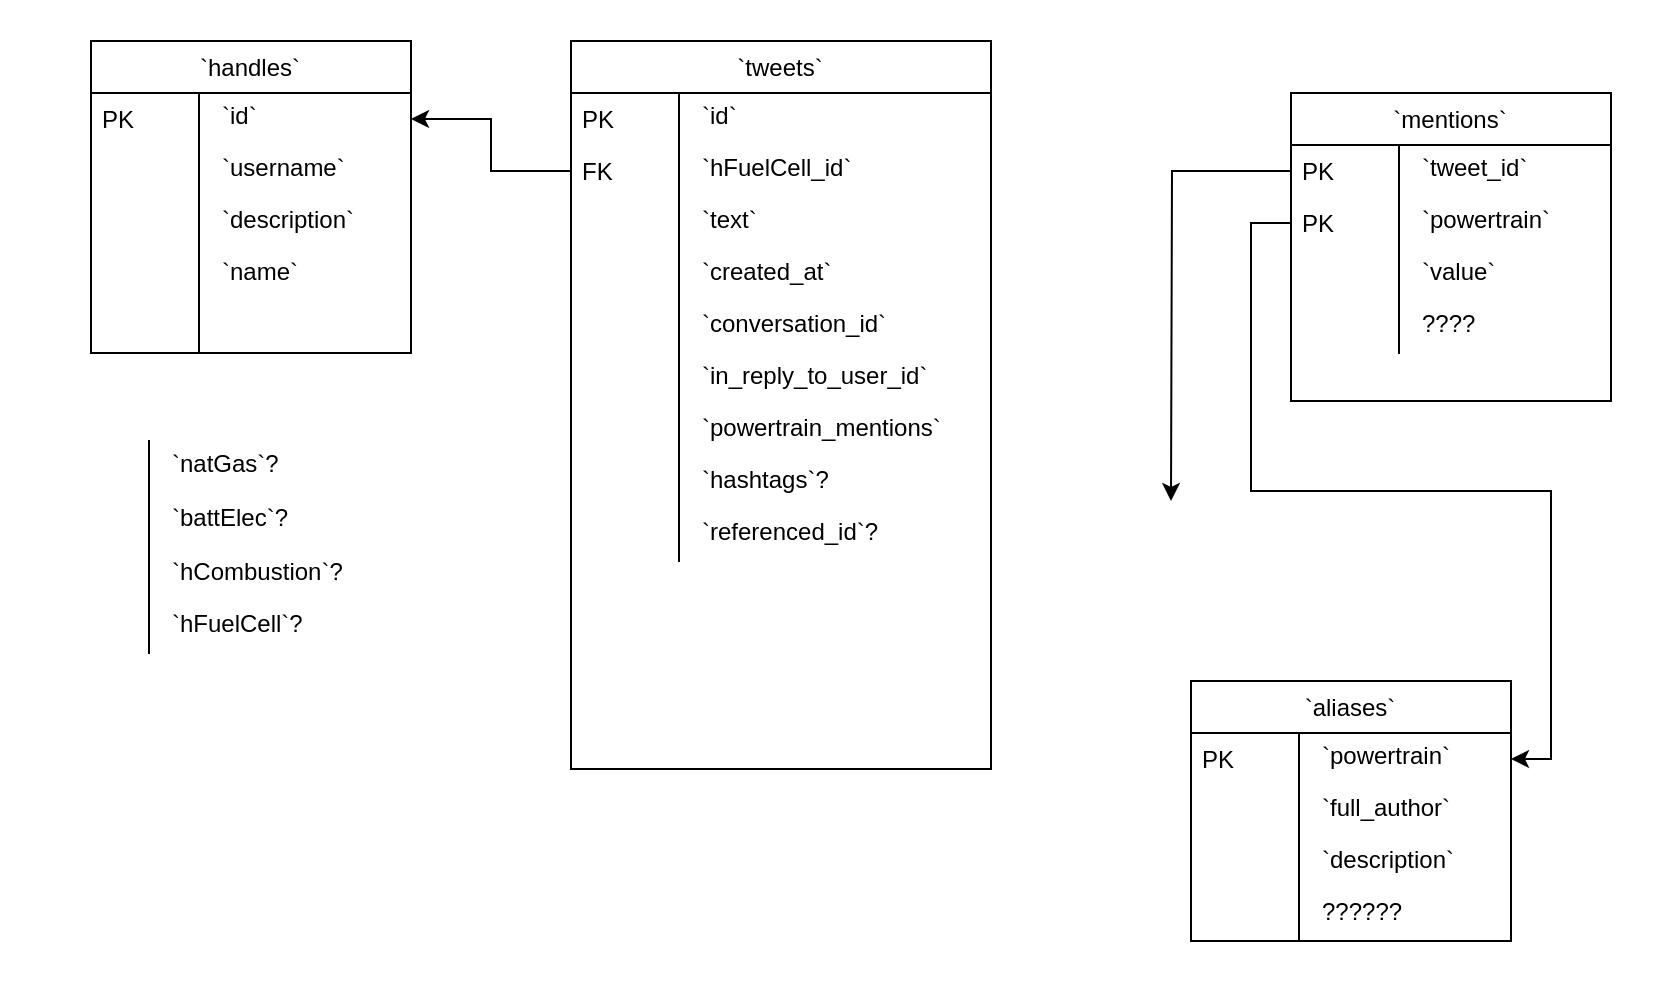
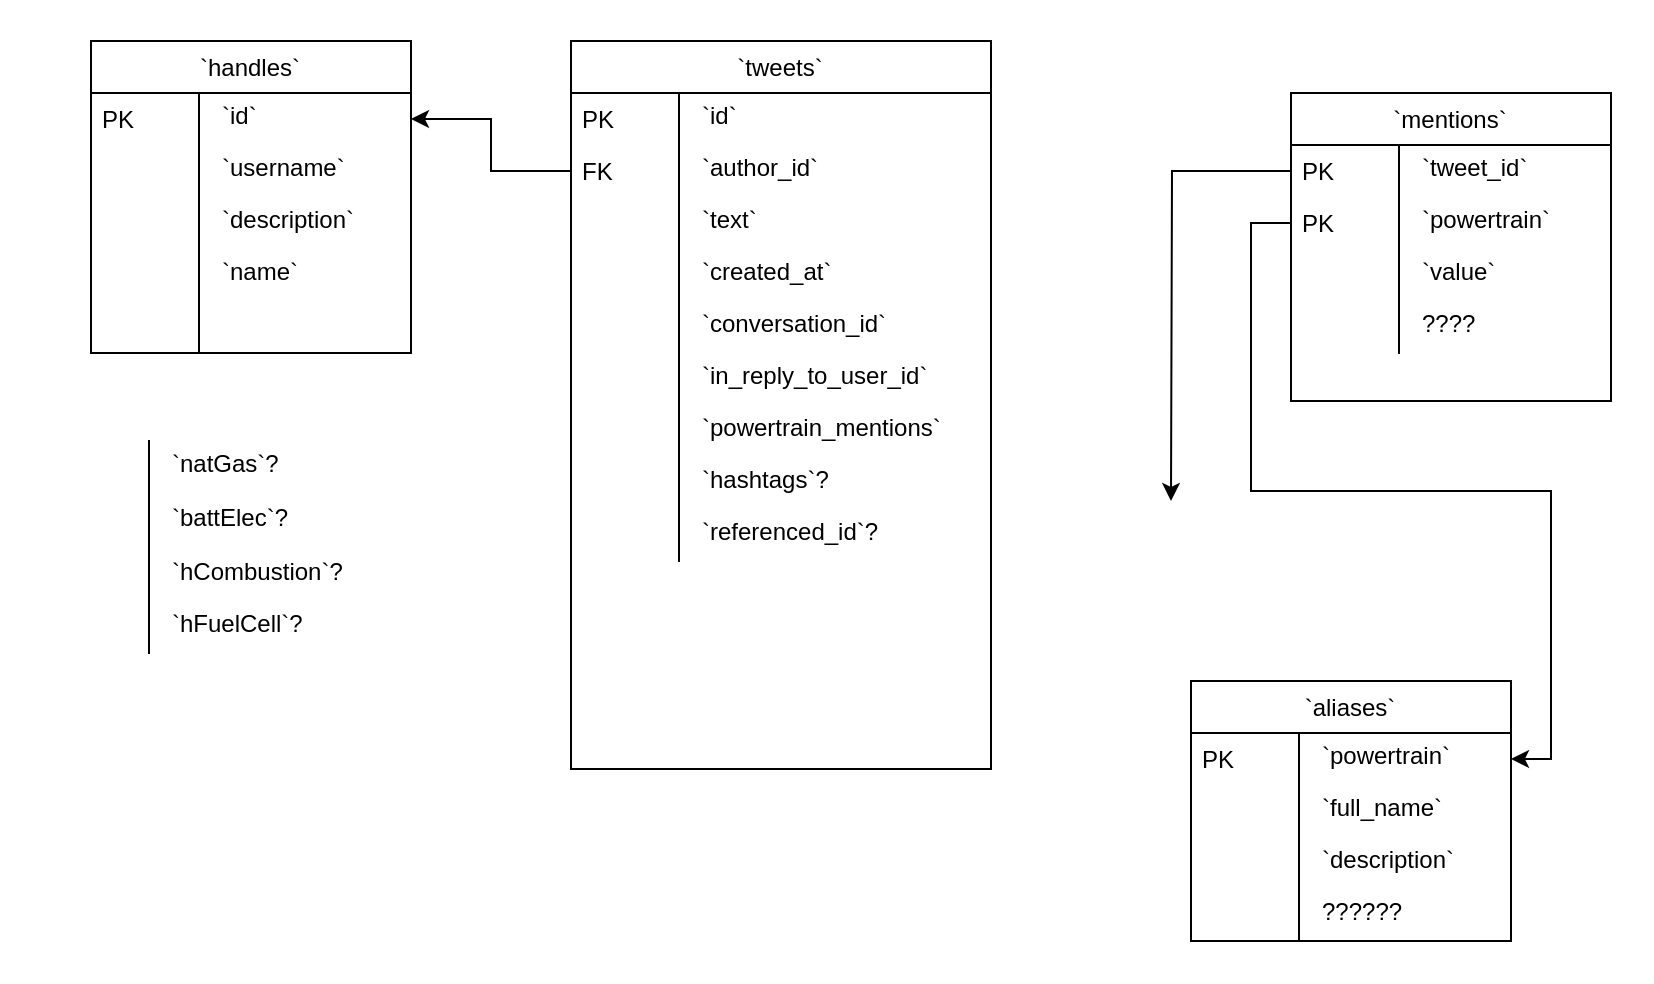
  <mxCell id="0" />
  <mxCell id="1" parent="0" />
  <mxCell id="2" value="`handles`" style="swimlane;fontStyle=0;childLayout=stackLayout;horizontal=1;startSize=26;fillColor=default;horizontalStack=0;resizeParent=1;resizeLast=0;collapsible=1;marginBottom=0;swimlaneFillColor=default;align=center;" parent="1" vertex="1"><mxGeometry x="45" y="20" width="160" height="156" as="geometry" /></mxCell>
  <mxCell id="3" value="`id`" style="shape=partialRectangle;top=0;left=0;right=0;bottom=0;align=left;verticalAlign=top;spacingTop=-2;fillColor=none;spacingLeft=64;spacingRight=4;overflow=hidden;rotatable=0;points=[[0,0.5],[1,0.5]];portConstraint=eastwest;dropTarget=0;" parent="2" vertex="1"><mxGeometry y="26" width="160" height="26" as="geometry" /></mxCell>
  <mxCell id="4" value="PK" style="shape=partialRectangle;top=0;left=0;bottom=0;fillColor=none;align=left;verticalAlign=middle;spacingLeft=4;spacingRight=4;overflow=hidden;rotatable=180;points=[];portConstraint=eastwest;part=1;" parent="3" vertex="1" connectable="0"><mxGeometry width="54" height="26" as="geometry" /></mxCell>
  <mxCell id="5" value="`username`" style="shape=partialRectangle;top=0;left=0;right=0;bottom=0;align=left;verticalAlign=top;spacingTop=-2;fillColor=none;spacingLeft=64;spacingRight=4;overflow=hidden;rotatable=0;points=[[0,0.5],[1,0.5]];portConstraint=eastwest;dropTarget=0;" parent="2" vertex="1"><mxGeometry y="52" width="160" height="26" as="geometry" /></mxCell>
  <mxCell id="6" value="" style="shape=partialRectangle;top=0;left=0;bottom=0;fillColor=none;align=left;verticalAlign=middle;spacingLeft=4;spacingRight=4;overflow=hidden;rotatable=180;points=[];portConstraint=eastwest;part=1;" parent="5" vertex="1" connectable="0"><mxGeometry width="54" height="26" as="geometry" /></mxCell>
  <mxCell id="7" value="`description`" style="shape=partialRectangle;top=0;left=0;right=0;bottom=0;align=left;verticalAlign=top;spacingTop=-2;fillColor=none;spacingLeft=64;spacingRight=4;overflow=hidden;rotatable=0;points=[[0,0.5],[1,0.5]];portConstraint=eastwest;dropTarget=0;" parent="2" vertex="1"><mxGeometry y="78" width="160" height="26" as="geometry" /></mxCell>
  <mxCell id="8" value="" style="shape=partialRectangle;top=0;left=0;bottom=0;fillColor=none;align=left;verticalAlign=middle;spacingLeft=4;spacingRight=4;overflow=hidden;rotatable=180;points=[];portConstraint=eastwest;part=1;" parent="7" vertex="1" connectable="0"><mxGeometry width="54" height="26" as="geometry" /></mxCell>
  <mxCell id="9" value="`name`" style="shape=partialRectangle;top=0;left=0;right=0;bottom=0;align=left;verticalAlign=top;spacingTop=-2;fillColor=none;spacingLeft=64;spacingRight=4;overflow=hidden;rotatable=0;points=[[0,0.5],[1,0.5]];portConstraint=eastwest;dropTarget=0;" parent="2" vertex="1"><mxGeometry y="104" width="160" height="26" as="geometry" /></mxCell>
  <mxCell id="10" value="" style="shape=partialRectangle;top=0;left=0;bottom=0;fillColor=none;align=left;verticalAlign=middle;spacingLeft=4;spacingRight=4;overflow=hidden;rotatable=180;points=[];portConstraint=eastwest;part=1;" parent="9" vertex="1" connectable="0"><mxGeometry width="54" height="26" as="geometry" /></mxCell>
  <mxCell id="11" value="" style="shape=partialRectangle;top=0;left=0;right=0;bottom=0;align=left;verticalAlign=top;spacingTop=-2;fillColor=none;spacingLeft=64;spacingRight=4;overflow=hidden;rotatable=0;points=[[0,0.5],[1,0.5]];portConstraint=eastwest;dropTarget=0;" parent="2" vertex="1"><mxGeometry y="130" width="160" height="26" as="geometry" /></mxCell>
  <mxCell id="12" value="" style="shape=partialRectangle;top=0;left=0;bottom=0;fillColor=none;align=left;verticalAlign=middle;spacingLeft=4;spacingRight=4;overflow=hidden;rotatable=180;points=[];portConstraint=eastwest;part=1;" parent="11" vertex="1" connectable="0"><mxGeometry width="54" height="26" as="geometry" /></mxCell>
  <mxCell id="13" value="`tweets`" style="swimlane;fontStyle=0;childLayout=stackLayout;horizontal=1;startSize=26;fillColor=default;horizontalStack=0;resizeParent=1;resizeLast=0;collapsible=1;marginBottom=0;swimlaneFillColor=default;align=center;" parent="1" vertex="1"><mxGeometry x="285" y="20" width="210" height="364" as="geometry" /></mxCell>
  <mxCell id="14" value="`id`" style="shape=partialRectangle;top=0;left=0;right=0;bottom=0;align=left;verticalAlign=top;spacingTop=-2;fillColor=none;spacingLeft=64;spacingRight=4;overflow=hidden;rotatable=0;points=[[0,0.5],[1,0.5]];portConstraint=eastwest;dropTarget=0;" parent="13" vertex="1"><mxGeometry y="26" width="210" height="26" as="geometry" /></mxCell>
  <mxCell id="15" value="PK" style="shape=partialRectangle;top=0;left=0;bottom=0;fillColor=none;align=left;verticalAlign=middle;spacingLeft=4;spacingRight=4;overflow=hidden;rotatable=180;points=[];portConstraint=eastwest;part=1;" parent="14" vertex="1" connectable="0"><mxGeometry width="54" height="26" as="geometry" /></mxCell>
- <mxCell id="16" value="`hFuelCell_id`" style="shape=partialRectangle;top=0;left=0;right=0;bottom=0;align=left;verticalAlign=top;spacingTop=-2;fillColor=none;spacingLeft=64;spacingRight=4;overflow=hidden;rotatable=0;points=[[0,0.5],[1,0.5]];portConstraint=eastwest;dropTarget=0;" parent="13" vertex="1"><mxGeometry y="52" width="210" height="26" as="geometry" /></mxCell>
+ <mxCell id="16" value="`author_id`" style="shape=partialRectangle;top=0;left=0;right=0;bottom=0;align=left;verticalAlign=top;spacingTop=-2;fillColor=none;spacingLeft=64;spacingRight=4;overflow=hidden;rotatable=0;points=[[0,0.5],[1,0.5]];portConstraint=eastwest;dropTarget=0;" parent="13" vertex="1"><mxGeometry y="52" width="210" height="26" as="geometry" /></mxCell>
  <mxCell id="17" value="FK" style="shape=partialRectangle;top=0;left=0;bottom=0;fillColor=none;align=left;verticalAlign=middle;spacingLeft=4;spacingRight=4;overflow=hidden;rotatable=180;points=[];portConstraint=eastwest;part=1;" parent="16" vertex="1" connectable="0"><mxGeometry width="54" height="26" as="geometry" /></mxCell>
  <mxCell id="18" value="`text`" style="shape=partialRectangle;top=0;left=0;right=0;bottom=0;align=left;verticalAlign=top;spacingTop=-2;fillColor=none;spacingLeft=64;spacingRight=4;overflow=hidden;rotatable=0;points=[[0,0.5],[1,0.5]];portConstraint=eastwest;dropTarget=0;" parent="13" vertex="1"><mxGeometry y="78" width="210" height="26" as="geometry" /></mxCell>
  <mxCell id="19" value="" style="shape=partialRectangle;top=0;left=0;bottom=0;fillColor=none;align=left;verticalAlign=middle;spacingLeft=4;spacingRight=4;overflow=hidden;rotatable=180;points=[];portConstraint=eastwest;part=1;" parent="18" vertex="1" connectable="0"><mxGeometry width="54" height="26" as="geometry" /></mxCell>
  <mxCell id="20" value="`created_at`" style="shape=partialRectangle;top=0;left=0;right=0;bottom=0;align=left;verticalAlign=top;spacingTop=-2;fillColor=none;spacingLeft=64;spacingRight=4;overflow=hidden;rotatable=0;points=[[0,0.5],[1,0.5]];portConstraint=eastwest;dropTarget=0;" parent="13" vertex="1"><mxGeometry y="104" width="210" height="26" as="geometry" /></mxCell>
  <mxCell id="21" value="" style="shape=partialRectangle;top=0;left=0;bottom=0;fillColor=none;align=left;verticalAlign=middle;spacingLeft=4;spacingRight=4;overflow=hidden;rotatable=180;points=[];portConstraint=eastwest;part=1;" parent="20" vertex="1" connectable="0"><mxGeometry width="54" height="26" as="geometry" /></mxCell>
  <mxCell id="22" value="`conversation_id`" style="shape=partialRectangle;top=0;left=0;right=0;bottom=0;align=left;verticalAlign=top;spacingTop=-2;fillColor=none;spacingLeft=64;spacingRight=4;overflow=hidden;rotatable=0;points=[[0,0.5],[1,0.5]];portConstraint=eastwest;dropTarget=0;" parent="13" vertex="1"><mxGeometry y="130" width="210" height="26" as="geometry" /></mxCell>
  <mxCell id="23" value="" style="shape=partialRectangle;top=0;left=0;bottom=0;fillColor=none;align=left;verticalAlign=middle;spacingLeft=4;spacingRight=4;overflow=hidden;rotatable=180;points=[];portConstraint=eastwest;part=1;" parent="22" vertex="1" connectable="0"><mxGeometry width="54" height="26" as="geometry" /></mxCell>
  <mxCell id="24" value="`in_reply_to_user_id`" style="shape=partialRectangle;top=0;left=0;right=0;bottom=0;align=left;verticalAlign=top;spacingTop=-2;fillColor=none;spacingLeft=64;spacingRight=4;overflow=hidden;rotatable=0;points=[[0,0.5],[1,0.5]];portConstraint=eastwest;dropTarget=0;" parent="13" vertex="1"><mxGeometry y="156" width="210" height="26" as="geometry" /></mxCell>
  <mxCell id="25" value="" style="shape=partialRectangle;top=0;left=0;bottom=0;fillColor=none;align=left;verticalAlign=middle;spacingLeft=4;spacingRight=4;overflow=hidden;rotatable=180;points=[];portConstraint=eastwest;part=1;" parent="24" vertex="1" connectable="0"><mxGeometry width="54" height="26" as="geometry" /></mxCell>
  <mxCell id="26" value="`powertrain_mentions`" style="shape=partialRectangle;top=0;left=0;right=0;bottom=0;align=left;verticalAlign=top;spacingTop=-2;fillColor=none;spacingLeft=64;spacingRight=4;overflow=hidden;rotatable=0;points=[[0,0.5],[1,0.5]];portConstraint=eastwest;dropTarget=0;" parent="13" vertex="1"><mxGeometry y="182" width="210" height="26" as="geometry" /></mxCell>
  <mxCell id="27" value="" style="shape=partialRectangle;top=0;left=0;bottom=0;fillColor=none;align=left;verticalAlign=middle;spacingLeft=4;spacingRight=4;overflow=hidden;rotatable=180;points=[];portConstraint=eastwest;part=1;" parent="26" vertex="1" connectable="0"><mxGeometry width="54" height="26" as="geometry" /></mxCell>
  <mxCell id="28" value="`hashtags`?" style="shape=partialRectangle;top=0;left=0;right=0;bottom=0;align=left;verticalAlign=top;spacingTop=-2;fillColor=none;spacingLeft=64;spacingRight=4;overflow=hidden;rotatable=0;points=[[0,0.5],[1,0.5]];portConstraint=eastwest;dropTarget=0;" parent="13" vertex="1"><mxGeometry y="208" width="210" height="26" as="geometry" /></mxCell>
  <mxCell id="29" value="" style="shape=partialRectangle;top=0;left=0;bottom=0;fillColor=none;align=left;verticalAlign=middle;spacingLeft=4;spacingRight=4;overflow=hidden;rotatable=180;points=[];portConstraint=eastwest;part=1;" parent="28" vertex="1" connectable="0"><mxGeometry width="54" height="26" as="geometry" /></mxCell>
  <mxCell id="30" value="`referenced_id`?" style="shape=partialRectangle;top=0;left=0;right=0;bottom=0;align=left;verticalAlign=top;spacingTop=-2;fillColor=none;spacingLeft=64;spacingRight=4;overflow=hidden;rotatable=0;points=[[0,0.5],[1,0.5]];portConstraint=eastwest;dropTarget=0;" parent="13" vertex="1"><mxGeometry y="234" width="210" height="26" as="geometry" /></mxCell>
  <mxCell id="31" value="" style="shape=partialRectangle;top=0;left=0;bottom=0;fillColor=none;align=left;verticalAlign=middle;spacingLeft=4;spacingRight=4;overflow=hidden;rotatable=180;points=[];portConstraint=eastwest;part=1;" parent="30" vertex="1" connectable="0"><mxGeometry width="54" height="26" as="geometry" /></mxCell>
  <mxCell id="32" style="edgeStyle=orthogonalEdgeStyle;rounded=0;orthogonalLoop=1;jettySize=auto;html=1;" parent="1" source="16" target="3" edge="1"><mxGeometry relative="1" as="geometry" /></mxCell>
  <mxCell id="33" value="`mentions`" style="swimlane;fontStyle=0;childLayout=stackLayout;horizontal=1;startSize=26;fillColor=default;horizontalStack=0;resizeParent=1;resizeLast=0;collapsible=1;marginBottom=0;swimlaneFillColor=default;align=center;" parent="1" vertex="1"><mxGeometry x="645" y="46" width="160" height="154" as="geometry" /></mxCell>
  <mxCell id="34" value="`tweet_id`" style="shape=partialRectangle;top=0;left=0;right=0;bottom=0;align=left;verticalAlign=top;spacingTop=-2;fillColor=none;spacingLeft=64;spacingRight=4;overflow=hidden;rotatable=0;points=[[0,0.5],[1,0.5]];portConstraint=eastwest;dropTarget=0;" parent="33" vertex="1"><mxGeometry y="26" width="160" height="26" as="geometry" /></mxCell>
  <mxCell id="35" value="PK" style="shape=partialRectangle;top=0;left=0;bottom=0;fillColor=none;align=left;verticalAlign=middle;spacingLeft=4;spacingRight=4;overflow=hidden;rotatable=180;points=[];portConstraint=eastwest;part=1;" parent="34" vertex="1" connectable="0"><mxGeometry width="54" height="26" as="geometry" /></mxCell>
  <mxCell id="36" value="`powertrain`" style="shape=partialRectangle;top=0;left=0;right=0;bottom=0;align=left;verticalAlign=top;spacingTop=-2;fillColor=none;spacingLeft=64;spacingRight=4;overflow=hidden;rotatable=0;points=[[0,0.5],[1,0.5]];portConstraint=eastwest;dropTarget=0;" parent="33" vertex="1"><mxGeometry y="52" width="160" height="26" as="geometry" /></mxCell>
  <mxCell id="37" value="PK" style="shape=partialRectangle;top=0;left=0;bottom=0;fillColor=none;align=left;verticalAlign=middle;spacingLeft=4;spacingRight=4;overflow=hidden;rotatable=180;points=[];portConstraint=eastwest;part=1;" parent="36" vertex="1" connectable="0"><mxGeometry width="54" height="26" as="geometry" /></mxCell>
  <mxCell id="38" value="`value`" style="shape=partialRectangle;top=0;left=0;right=0;bottom=0;align=left;verticalAlign=top;spacingTop=-2;fillColor=none;spacingLeft=64;spacingRight=4;overflow=hidden;rotatable=0;points=[[0,0.5],[1,0.5]];portConstraint=eastwest;dropTarget=0;" parent="33" vertex="1"><mxGeometry y="78" width="160" height="26" as="geometry" /></mxCell>
  <mxCell id="39" value="" style="shape=partialRectangle;top=0;left=0;bottom=0;fillColor=none;align=left;verticalAlign=middle;spacingLeft=4;spacingRight=4;overflow=hidden;rotatable=180;points=[];portConstraint=eastwest;part=1;" parent="38" vertex="1" connectable="0"><mxGeometry width="54" height="26" as="geometry" /></mxCell>
  <mxCell id="40" value="????" style="shape=partialRectangle;top=0;left=0;right=0;bottom=0;align=left;verticalAlign=top;spacingTop=-2;fillColor=none;spacingLeft=64;spacingRight=4;overflow=hidden;rotatable=0;points=[[0,0.5],[1,0.5]];portConstraint=eastwest;dropTarget=0;" parent="33" vertex="1"><mxGeometry y="104" width="160" height="26" as="geometry" /></mxCell>
  <mxCell id="41" value="" style="shape=partialRectangle;top=0;left=0;bottom=0;fillColor=none;align=left;verticalAlign=middle;spacingLeft=4;spacingRight=4;overflow=hidden;rotatable=180;points=[];portConstraint=eastwest;part=1;" parent="40" vertex="1" connectable="0"><mxGeometry width="54" height="26" as="geometry" /></mxCell>
  <mxCell id="42" style="edgeStyle=orthogonalEdgeStyle;rounded=0;orthogonalLoop=1;jettySize=auto;html=1;" parent="1" source="34" edge="1"><mxGeometry relative="1" as="geometry"><mxPoint x="585" y="250" as="targetPoint" /></mxGeometry></mxCell>
  <mxCell id="43" value="`aliases`" style="swimlane;fontStyle=0;childLayout=stackLayout;horizontal=1;startSize=26;fillColor=default;horizontalStack=0;resizeParent=1;resizeLast=0;collapsible=1;marginBottom=0;swimlaneFillColor=default;align=center;" parent="1" vertex="1"><mxGeometry x="595" y="340" width="160" height="130" as="geometry" /></mxCell>
  <mxCell id="44" value="`powertrain`" style="shape=partialRectangle;top=0;left=0;right=0;bottom=0;align=left;verticalAlign=top;spacingTop=-2;fillColor=none;spacingLeft=64;spacingRight=4;overflow=hidden;rotatable=0;points=[[0,0.5],[1,0.5]];portConstraint=eastwest;dropTarget=0;" parent="43" vertex="1"><mxGeometry y="26" width="160" height="26" as="geometry" /></mxCell>
  <mxCell id="45" value="PK" style="shape=partialRectangle;top=0;left=0;bottom=0;fillColor=none;align=left;verticalAlign=middle;spacingLeft=4;spacingRight=4;overflow=hidden;rotatable=180;points=[];portConstraint=eastwest;part=1;" parent="44" vertex="1" connectable="0"><mxGeometry width="54" height="26" as="geometry" /></mxCell>
- <mxCell id="46" value="`full_author`" style="shape=partialRectangle;top=0;left=0;right=0;bottom=0;align=left;verticalAlign=top;spacingTop=-2;fillColor=none;spacingLeft=64;spacingRight=4;overflow=hidden;rotatable=0;points=[[0,0.5],[1,0.5]];portConstraint=eastwest;dropTarget=0;" parent="43" vertex="1"><mxGeometry y="52" width="160" height="26" as="geometry" /></mxCell>
+ <mxCell id="46" value="`full_name`" style="shape=partialRectangle;top=0;left=0;right=0;bottom=0;align=left;verticalAlign=top;spacingTop=-2;fillColor=none;spacingLeft=64;spacingRight=4;overflow=hidden;rotatable=0;points=[[0,0.5],[1,0.5]];portConstraint=eastwest;dropTarget=0;" parent="43" vertex="1"><mxGeometry y="52" width="160" height="26" as="geometry" /></mxCell>
  <mxCell id="47" value="" style="shape=partialRectangle;top=0;left=0;bottom=0;fillColor=none;align=left;verticalAlign=middle;spacingLeft=4;spacingRight=4;overflow=hidden;rotatable=180;points=[];portConstraint=eastwest;part=1;" parent="46" vertex="1" connectable="0"><mxGeometry width="54" height="26" as="geometry" /></mxCell>
  <mxCell id="48" value="`description`" style="shape=partialRectangle;top=0;left=0;right=0;bottom=0;align=left;verticalAlign=top;spacingTop=-2;fillColor=none;spacingLeft=64;spacingRight=4;overflow=hidden;rotatable=0;points=[[0,0.5],[1,0.5]];portConstraint=eastwest;dropTarget=0;" parent="43" vertex="1"><mxGeometry y="78" width="160" height="26" as="geometry" /></mxCell>
  <mxCell id="49" value="" style="shape=partialRectangle;top=0;left=0;bottom=0;fillColor=none;align=left;verticalAlign=middle;spacingLeft=4;spacingRight=4;overflow=hidden;rotatable=180;points=[];portConstraint=eastwest;part=1;" parent="48" vertex="1" connectable="0"><mxGeometry width="54" height="26" as="geometry" /></mxCell>
  <mxCell id="50" value="??????" style="shape=partialRectangle;top=0;left=0;right=0;bottom=0;align=left;verticalAlign=top;spacingTop=-2;fillColor=none;spacingLeft=64;spacingRight=4;overflow=hidden;rotatable=0;points=[[0,0.5],[1,0.5]];portConstraint=eastwest;dropTarget=0;" parent="43" vertex="1"><mxGeometry y="104" width="160" height="26" as="geometry" /></mxCell>
  <mxCell id="51" value="" style="shape=partialRectangle;top=0;left=0;bottom=0;fillColor=none;align=left;verticalAlign=middle;spacingLeft=4;spacingRight=4;overflow=hidden;rotatable=180;points=[];portConstraint=eastwest;part=1;" parent="50" vertex="1" connectable="0"><mxGeometry width="54" height="26" as="geometry" /></mxCell>
  <mxCell id="52" style="edgeStyle=orthogonalEdgeStyle;rounded=0;orthogonalLoop=1;jettySize=auto;html=1;" parent="1" source="36" target="44" edge="1"><mxGeometry relative="1" as="geometry" /></mxCell>
  <mxCell id="53" value="`battElec`?" style="shape=partialRectangle;top=0;left=0;right=0;bottom=0;align=left;verticalAlign=top;spacingTop=-2;fillColor=none;spacingLeft=64;spacingRight=4;overflow=hidden;rotatable=0;points=[[0,0.5],[1,0.5]];portConstraint=eastwest;dropTarget=0;" parent="1" vertex="1"><mxGeometry x="20" y="247" width="210" height="26" as="geometry" /></mxCell>
  <mxCell id="54" value="" style="shape=partialRectangle;top=0;left=0;bottom=0;fillColor=none;align=left;verticalAlign=middle;spacingLeft=4;spacingRight=4;overflow=hidden;rotatable=180;points=[];portConstraint=eastwest;part=1;" parent="53" vertex="1" connectable="0"><mxGeometry width="54" height="26" as="geometry" /></mxCell>
  <mxCell id="55" value="`hFuelCell`?" style="shape=partialRectangle;top=0;left=0;right=0;bottom=0;align=left;verticalAlign=top;spacingTop=-2;fillColor=none;spacingLeft=64;spacingRight=4;overflow=hidden;rotatable=0;points=[[0,0.5],[1,0.5]];portConstraint=eastwest;dropTarget=0;" parent="1" vertex="1"><mxGeometry x="20" y="300" width="210" height="26" as="geometry" /></mxCell>
  <mxCell id="56" value="" style="shape=partialRectangle;top=0;left=0;bottom=0;fillColor=none;align=left;verticalAlign=middle;spacingLeft=4;spacingRight=4;overflow=hidden;rotatable=180;points=[];portConstraint=eastwest;part=1;" parent="55" vertex="1" connectable="0"><mxGeometry width="54" height="26" as="geometry" /></mxCell>
  <mxCell id="57" value="`hCombustion`?" style="shape=partialRectangle;top=0;left=0;right=0;bottom=0;align=left;verticalAlign=top;spacingTop=-2;fillColor=none;spacingLeft=64;spacingRight=4;overflow=hidden;rotatable=0;points=[[0,0.5],[1,0.5]];portConstraint=eastwest;dropTarget=0;" parent="1" vertex="1"><mxGeometry x="20" y="274" width="210" height="26" as="geometry" /></mxCell>
  <mxCell id="58" value="" style="shape=partialRectangle;top=0;left=0;bottom=0;fillColor=none;align=left;verticalAlign=middle;spacingLeft=4;spacingRight=4;overflow=hidden;rotatable=180;points=[];portConstraint=eastwest;part=1;" parent="57" vertex="1" connectable="0"><mxGeometry width="54" height="26" as="geometry" /></mxCell>
  <mxCell id="59" value="`natGas`?" style="shape=partialRectangle;top=0;left=0;right=0;bottom=0;align=left;verticalAlign=top;spacingTop=-2;fillColor=none;spacingLeft=64;spacingRight=4;overflow=hidden;rotatable=0;points=[[0,0.5],[1,0.5]];portConstraint=eastwest;dropTarget=0;" parent="1" vertex="1"><mxGeometry x="20" y="220" width="210" height="26" as="geometry" /></mxCell>
  <mxCell id="60" value="" style="shape=partialRectangle;top=0;left=0;bottom=0;fillColor=none;align=left;verticalAlign=middle;spacingLeft=4;spacingRight=4;overflow=hidden;rotatable=180;points=[];portConstraint=eastwest;part=1;" parent="59" vertex="1" connectable="0"><mxGeometry width="54" height="26" as="geometry" /></mxCell>
